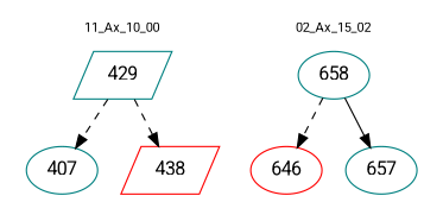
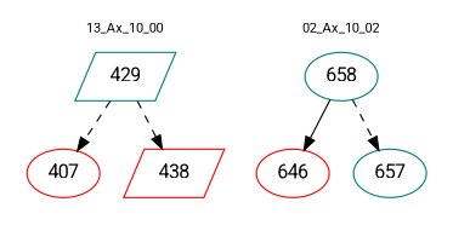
  digraph {
    fontname=Roboto
    node [color=teal fontname=Roboto shape=ellipse]
    edge [color=black fontname=Roboto style=dashed]
    n1 [label=429 shape=parallelogram]
-   n2 [label=407]
+   n2 [color=red label=407]
    n3 [color=red label=438 shape=parallelogram]
    n4 [label=658]
    n5 [color=red label=646]
    n6 [label=657]
    subgraph cluster_1 {
      color=white
      fontsize=10
-     label="11_Ax_10_00"
+     label="13_Ax_10_00"
      n1
      n2
      n3
    }
    subgraph cluster_2 {
      color=white
      fontsize=10
-     label="02_Ax_15_02"
+     label="02_Ax_10_02"
      n4
      n5
      n6
    }
    n1 -> n2
    n1 -> n3
-   n4 -> n5
-   n4 -> n6 [style=solid]
+   n4 -> n5 [style=solid]
+   n4 -> n6
  }
